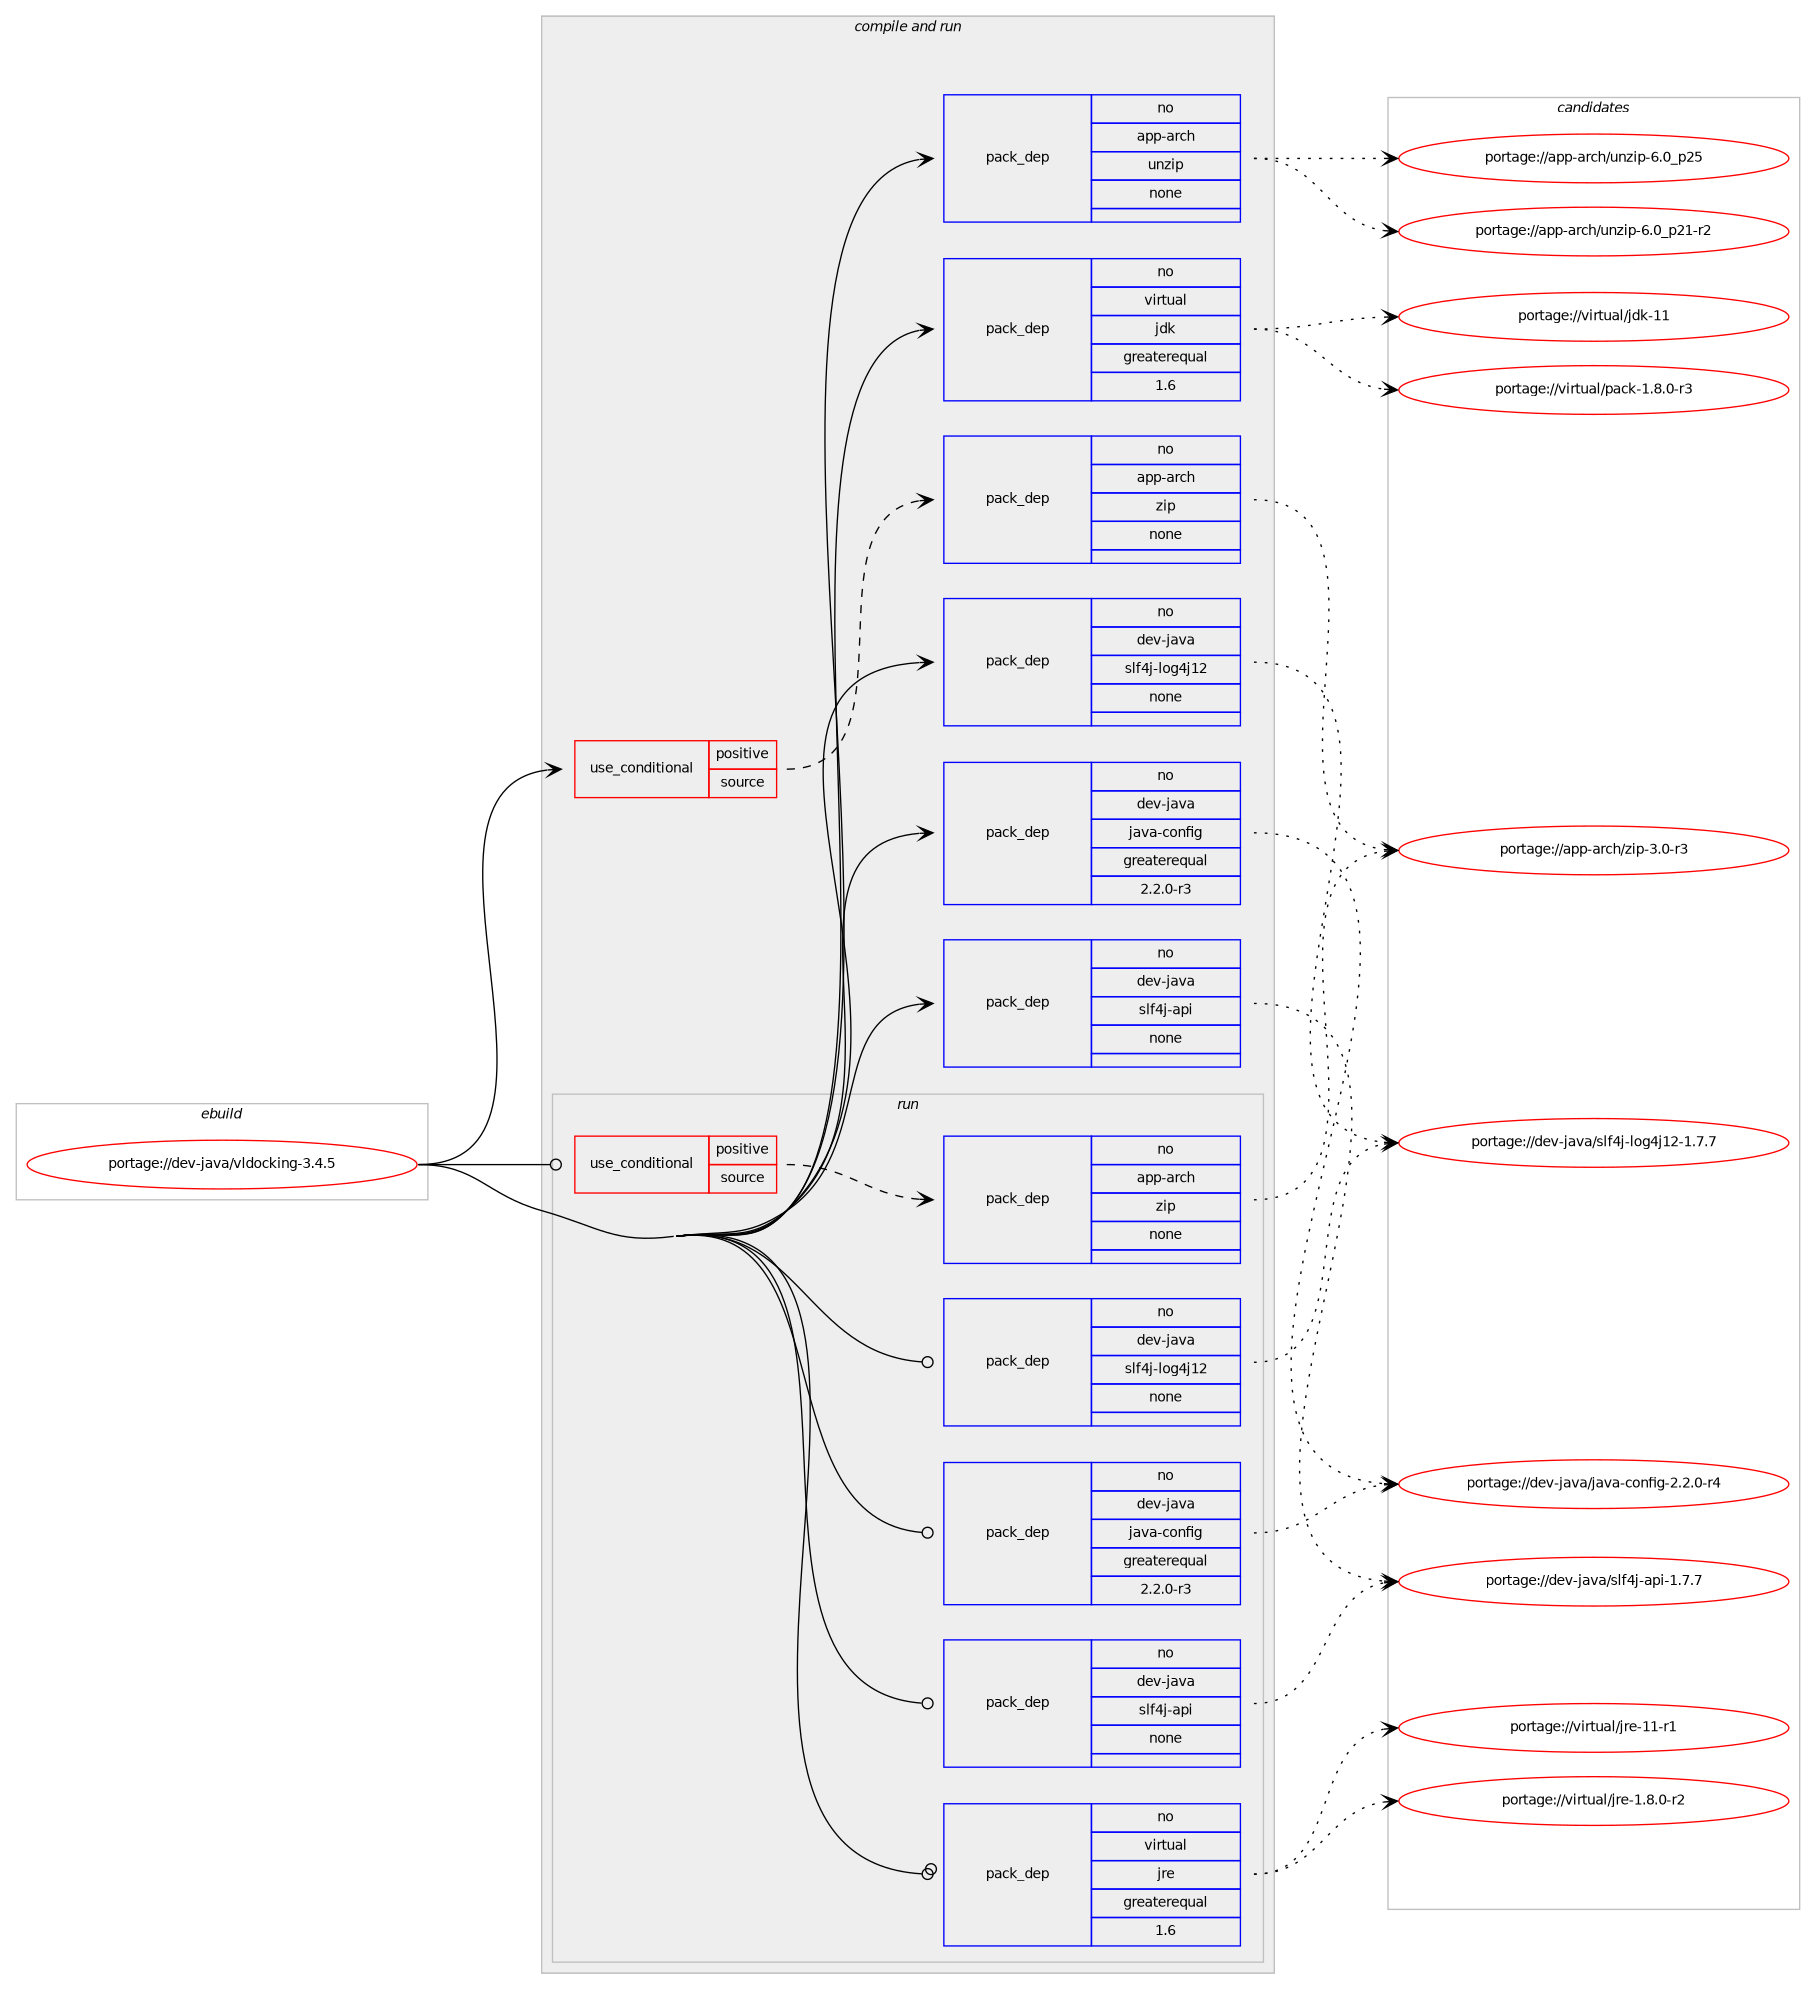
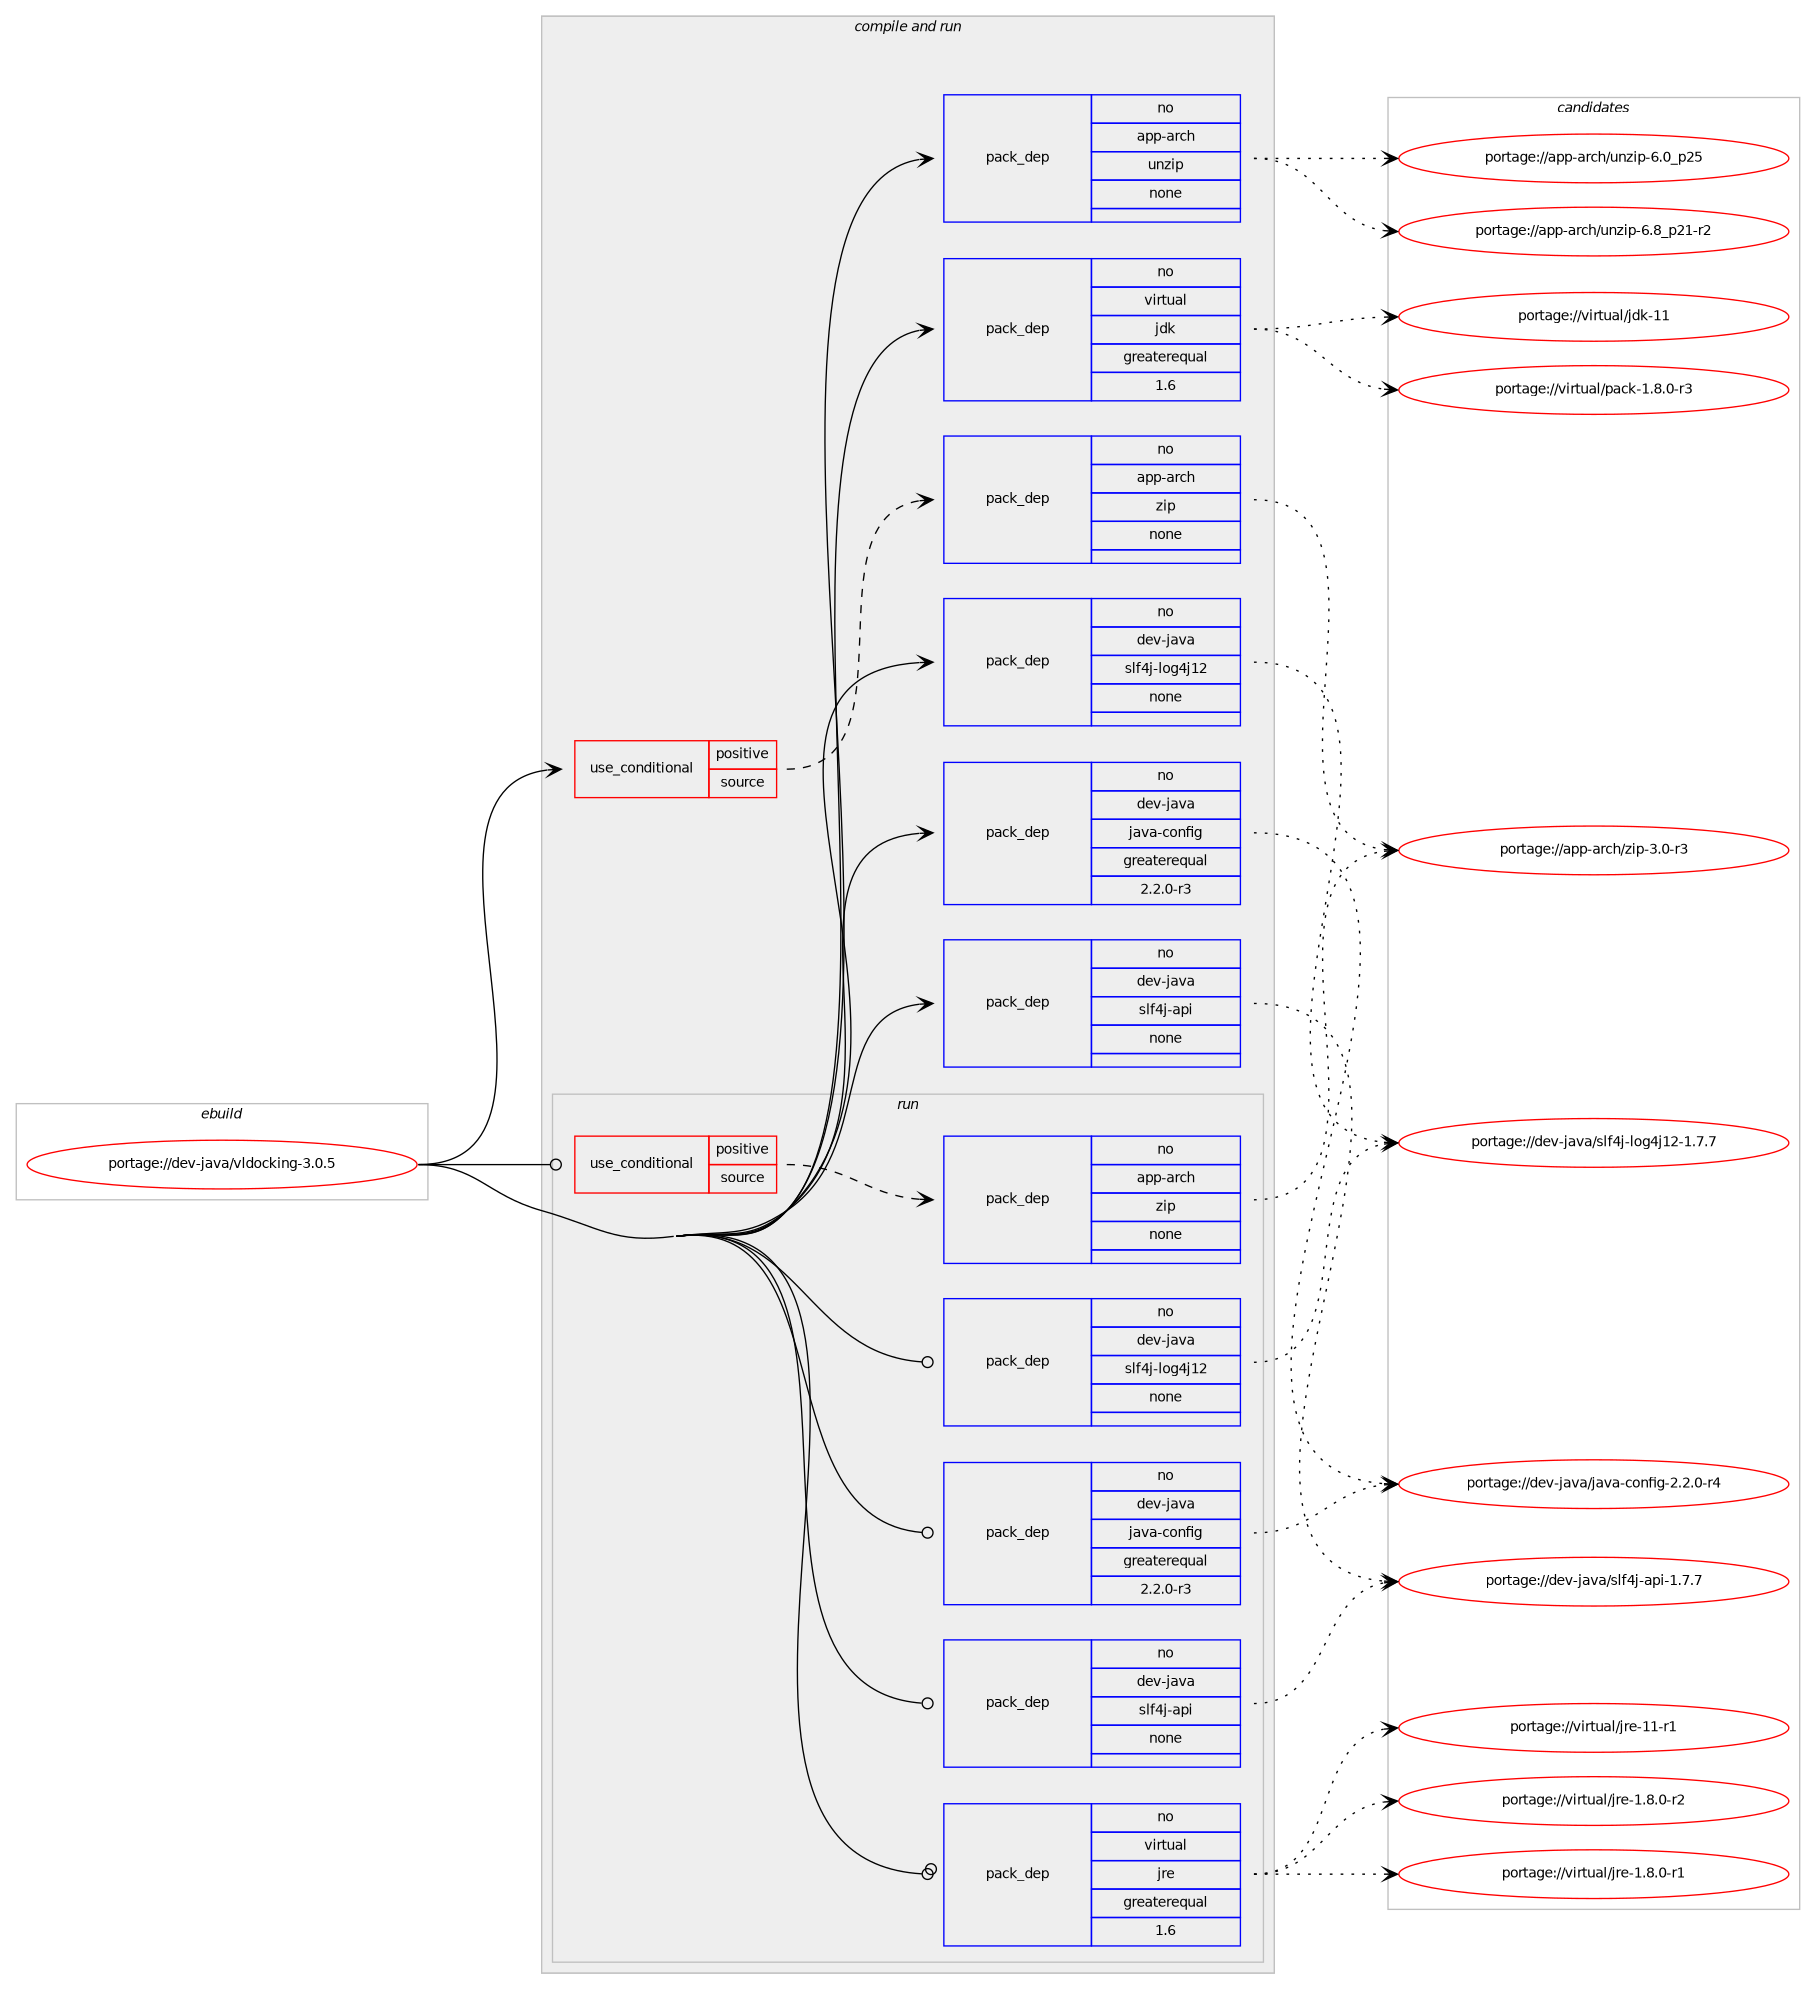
  digraph {
    compound=true
    concentrate=true
    fontname=Helvetica
    fontsize=10
    newrank=true
    rankdir=LR
    ranksep=1.5
    node [color=red fontname=Helvetica fontsize=10 shape=none]
    edge [arrowhead=vee headport=w style=dotted tailport=e weight=100]
-   n1 [label="portage://dev-java/vldocking-3.4.5" width=4 shape=""]
+   n1 [label="portage://dev-java/vldocking-3.0.5" width=4 shape=""]
    n2 [color=blue label=<<TABLE BORDER="0" CELLBORDER="1" CELLSPACING="0" CELLPADDING="4" WIDTH="220"><TR><TD ROWSPAN="6" CELLPADDING="30">pack_dep</TD></TR><TR><TD WIDTH="110">no</TD></TR><TR><TD>app-arch</TD></TR><TR><TD>zip</TD></TR><TR><TD>none</TD></TR><TR><TD></TD></TR></TABLE>>]
    n3 [label=<<TABLE BORDER="0" CELLBORDER="1" CELLSPACING="0" CELLPADDING="4"><TR><TD ROWSPAN="3" CELLPADDING="10">use_conditional</TD></TR><TR><TD>positive</TD></TR><TR><TD>source</TD></TR></TABLE>>]
    n4 [color=blue label=<<TABLE BORDER="0" CELLBORDER="1" CELLSPACING="0" CELLPADDING="4" WIDTH="220"><TR><TD ROWSPAN="6" CELLPADDING="30">pack_dep</TD></TR><TR><TD WIDTH="110">no</TD></TR><TR><TD>app-arch</TD></TR><TR><TD>unzip</TD></TR><TR><TD>none</TD></TR><TR><TD></TD></TR></TABLE>>]
    n5 [color=blue label=<<TABLE BORDER="0" CELLBORDER="1" CELLSPACING="0" CELLPADDING="4" WIDTH="220"><TR><TD ROWSPAN="6" CELLPADDING="30">pack_dep</TD></TR><TR><TD WIDTH="110">no</TD></TR><TR><TD>dev-java</TD></TR><TR><TD>java-config</TD></TR><TR><TD>greaterequal</TD></TR><TR><TD>2.2.0-r3</TD></TR></TABLE>>]
    n6 [color=blue label=<<TABLE BORDER="0" CELLBORDER="1" CELLSPACING="0" CELLPADDING="4" WIDTH="220"><TR><TD ROWSPAN="6" CELLPADDING="30">pack_dep</TD></TR><TR><TD WIDTH="110">no</TD></TR><TR><TD>dev-java</TD></TR><TR><TD>slf4j-api</TD></TR><TR><TD>none</TD></TR><TR><TD></TD></TR></TABLE>>]
    n7 [color=blue label=<<TABLE BORDER="0" CELLBORDER="1" CELLSPACING="0" CELLPADDING="4" WIDTH="220"><TR><TD ROWSPAN="6" CELLPADDING="30">pack_dep</TD></TR><TR><TD WIDTH="110">no</TD></TR><TR><TD>dev-java</TD></TR><TR><TD>slf4j-log4j12</TD></TR><TR><TD>none</TD></TR><TR><TD></TD></TR></TABLE>>]
    n8 [color=blue label=<<TABLE BORDER="0" CELLBORDER="1" CELLSPACING="0" CELLPADDING="4" WIDTH="220"><TR><TD ROWSPAN="6" CELLPADDING="30">pack_dep</TD></TR><TR><TD WIDTH="110">no</TD></TR><TR><TD>virtual</TD></TR><TR><TD>jdk</TD></TR><TR><TD>greaterequal</TD></TR><TR><TD>1.6</TD></TR></TABLE>>]
    n9 [color=blue label=<<TABLE BORDER="0" CELLBORDER="1" CELLSPACING="0" CELLPADDING="4" WIDTH="220"><TR><TD ROWSPAN="6" CELLPADDING="30">pack_dep</TD></TR><TR><TD WIDTH="110">no</TD></TR><TR><TD>app-arch</TD></TR><TR><TD>zip</TD></TR><TR><TD>none</TD></TR><TR><TD></TD></TR></TABLE>>]
    n10 [label=<<TABLE BORDER="0" CELLBORDER="1" CELLSPACING="0" CELLPADDING="4"><TR><TD ROWSPAN="3" CELLPADDING="10">use_conditional</TD></TR><TR><TD>positive</TD></TR><TR><TD>source</TD></TR></TABLE>>]
    n11 [color=blue label=<<TABLE BORDER="0" CELLBORDER="1" CELLSPACING="0" CELLPADDING="4" WIDTH="220"><TR><TD ROWSPAN="6" CELLPADDING="30">pack_dep</TD></TR><TR><TD WIDTH="110">no</TD></TR><TR><TD>dev-java</TD></TR><TR><TD>java-config</TD></TR><TR><TD>greaterequal</TD></TR><TR><TD>2.2.0-r3</TD></TR></TABLE>>]
    n12 [color=blue label=<<TABLE BORDER="0" CELLBORDER="1" CELLSPACING="0" CELLPADDING="4" WIDTH="220"><TR><TD ROWSPAN="6" CELLPADDING="30">pack_dep</TD></TR><TR><TD WIDTH="110">no</TD></TR><TR><TD>dev-java</TD></TR><TR><TD>slf4j-api</TD></TR><TR><TD>none</TD></TR><TR><TD></TD></TR></TABLE>>]
    n13 [color=blue label=<<TABLE BORDER="0" CELLBORDER="1" CELLSPACING="0" CELLPADDING="4" WIDTH="220"><TR><TD ROWSPAN="6" CELLPADDING="30">pack_dep</TD></TR><TR><TD WIDTH="110">no</TD></TR><TR><TD>dev-java</TD></TR><TR><TD>slf4j-log4j12</TD></TR><TR><TD>none</TD></TR><TR><TD></TD></TR></TABLE>>]
    n14 [color=blue label=<<TABLE BORDER="0" CELLBORDER="1" CELLSPACING="0" CELLPADDING="4" WIDTH="220"><TR><TD ROWSPAN="6" CELLPADDING="30">pack_dep</TD></TR><TR><TD WIDTH="110">no</TD></TR><TR><TD>virtual</TD></TR><TR><TD>jre</TD></TR><TR><TD>greaterequal</TD></TR><TR><TD>1.6</TD></TR></TABLE>>]
    n15 [label="portage://app-arch/zip-3.0-r3" width=4 shape=""]
    n16 [label="portage://app-arch/unzip-6.0_p25" width=4 shape=""]
-   n17 [label="portage://app-arch/unzip-6.0_p21-r2" width=4 shape=""]
+   n17 [label="portage://app-arch/unzip-6.8_p21-r2" width=4 shape=""]
    n18 [label="portage://dev-java/java-config-2.2.0-r4" width=4 shape=""]
    n19 [label="portage://dev-java/slf4j-api-1.7.7" width=4 shape=""]
    n20 [label="portage://dev-java/slf4j-log4j12-1.7.7" width=4 shape=""]
    n21 [label="portage://virtual/jdk-11" width=4 shape=""]
    n22 [label="portage://virtual/pack-1.8.0-r3" width=4 shape=""]
    n23 [label="portage://virtual/jre-11-r1" width=4 shape=""]
    n24 [label="portage://virtual/jre-1.8.0-r2" width=4 shape=""]
+   n25 [label="portage://virtual/jre-1.8.0-r1" width=4 shape=""]
    subgraph cluster_1 {
      color=gray
      label=<<i>ebuild</i>>
      n1
    }
    subgraph cluster_2 {
      color=gray
      label=<<i>dependencies</i>>
      subgraph cluster_3 {
        color=gray
        fillcolor="#eeeeee"
        label=<<i>compile</i>>
        style=filled
        subgraph sub_4 {
          color=gray
          fillcolor="#eeeeee"
          label=<<i>compile</i>>
          style=filled
          n3
          subgraph sub_5 {
            color=gray
            fillcolor="#eeeeee"
            label=<<i>compile</i>>
            style=filled
            n2
          }
        }
        subgraph sub_6 {
          color=gray
          fillcolor="#eeeeee"
          label=<<i>compile</i>>
          style=filled
          n4
        }
        subgraph sub_7 {
          color=gray
          fillcolor="#eeeeee"
          label=<<i>compile</i>>
          style=filled
          n5
        }
        subgraph sub_8 {
          color=gray
          fillcolor="#eeeeee"
          label=<<i>compile</i>>
          style=filled
          n6
        }
        subgraph sub_9 {
          color=gray
          fillcolor="#eeeeee"
          label=<<i>compile</i>>
          style=filled
          n7
        }
        subgraph sub_10 {
          color=gray
          fillcolor="#eeeeee"
          label=<<i>compile</i>>
          style=filled
          n8
        }
      }
      subgraph cluster_11 {
        color=gray
        fillcolor="#eeeeee"
        label=<<i>compile and run</i>>
        style=filled
      }
      subgraph cluster_12 {
        color=gray
        fillcolor="#eeeeee"
        label=<<i>run</i>>
        style=filled
        subgraph sub_13 {
          color=gray
          fillcolor="#eeeeee"
          label=<<i>run</i>>
          style=filled
          n10
          subgraph sub_14 {
            color=gray
            fillcolor="#eeeeee"
            label=<<i>run</i>>
            style=filled
            n9
          }
        }
        subgraph sub_15 {
          color=gray
          fillcolor="#eeeeee"
          label=<<i>run</i>>
          style=filled
          n11
        }
        subgraph sub_16 {
          color=gray
          fillcolor="#eeeeee"
          label=<<i>run</i>>
          style=filled
          n12
        }
        subgraph sub_17 {
          color=gray
          fillcolor="#eeeeee"
          label=<<i>run</i>>
          style=filled
          n13
        }
        subgraph sub_18 {
          color=gray
          fillcolor="#eeeeee"
          label=<<i>run</i>>
          style=filled
          n14
        }
      }
    }
    subgraph cluster_19 {
      color=gray
      label=<<i>candidates</i>>
      rank=same
      subgraph sub_20 {
        color=black
        label=<<i>candidates</i>>
        nodesep=1
        rank=same
        n15
      }
      subgraph sub_21 {
        color=black
        label=<<i>candidates</i>>
        nodesep=1
        rank=same
        n16
        n17
      }
      subgraph sub_22 {
        color=black
        label=<<i>candidates</i>>
        nodesep=1
        rank=same
        n18
      }
      subgraph sub_23 {
        color=black
        label=<<i>candidates</i>>
        nodesep=1
        rank=same
        n19
      }
      subgraph sub_24 {
        color=black
        label=<<i>candidates</i>>
        nodesep=1
        rank=same
        n20
      }
      subgraph sub_25 {
        color=black
        label=<<i>candidates</i>>
        nodesep=1
        rank=same
        n15
      }
      subgraph sub_26 {
        color=black
        label=<<i>candidates</i>>
        nodesep=1
        rank=same
        n21
        n22
      }
      subgraph sub_27 {
        color=black
        label=<<i>candidates</i>>
        nodesep=1
        rank=same
        n18
      }
      subgraph sub_28 {
        color=black
        label=<<i>candidates</i>>
        nodesep=1
        rank=same
        n19
      }
      subgraph sub_29 {
        color=black
        label=<<i>candidates</i>>
        nodesep=1
        rank=same
        n20
      }
      subgraph sub_30 {
        color=black
        label=<<i>candidates</i>>
        nodesep=1
        rank=same
        n23
        n24
+       n25
      }
    }
    n1 -> n3 [style=solid weight=20]
    n1 -> n4 [style=solid weight=20]
    n1 -> n5 [style=solid weight=20]
    n1 -> n6 [style=solid weight=20]
    n1 -> n7 [style=solid weight=20]
    n1 -> n8 [style=solid weight=20]
    n1 -> n10 [arrowhead=odot style=solid weight=20]
    n1 -> n11 [arrowhead=odot style=solid weight=20]
    n1 -> n12 [arrowhead=odot style=solid weight=20]
    n1 -> n13 [arrowhead=odot style=solid weight=20]
    n1 -> n14 [arrowhead=odot style=solid weight=20]
    n2 -> n15
    n3 -> n2 [style=dashed weight=20]
    n4 -> n16
    n4 -> n17
    n5 -> n18
    n6 -> n19
    n7 -> n20
    n8 -> n21
    n8 -> n22
    n9 -> n15
    n10 -> n9 [style=dashed weight=20]
    n11 -> n18
    n12 -> n19
    n13 -> n20
    n14 -> n23
    n14 -> n24
+   n14 -> n25
  }
